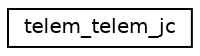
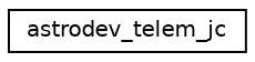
  digraph {
    rankdir=LR
-   n1 [color=black fillcolor=white fontname=Helvetica fontsize=10 height=0.2 label=telem_telem_jc shape=record style=filled width=0.4]
+   n1 [color=black fillcolor=white fontname=Helvetica fontsize=10 height=0.2 label=astrodev_telem_jc shape=record style=filled width=0.4]
  }
